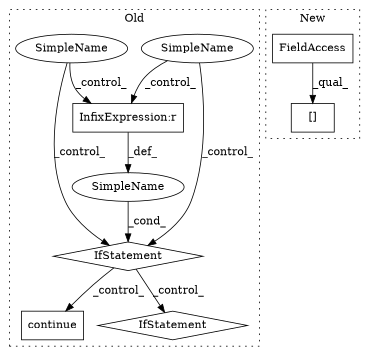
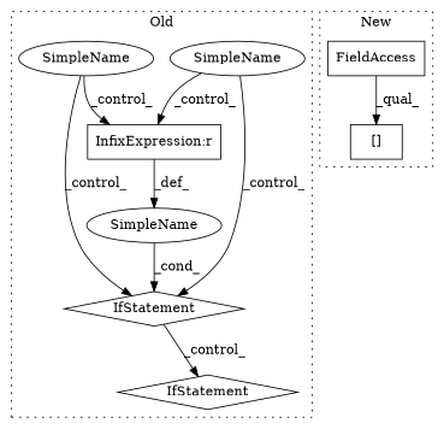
  digraph {
    node [a=42 shape=box]
-   n1 [a=18 l=9 label=continue s=709]
    n2 [a=25 l="4,2" label=IfStatement s="539,569" shape=diamond]
    n3 [label=SimpleName shape=ellipse]
    n4 [a=27 l=4 label="InfixExpression:r" s=560]
    n5 [label=SimpleName shape=ellipse]
    n6 [a=25 l="10,3" label=IfStatement s="774,818" shape=diamond]
    n7 [label=SimpleName shape=ellipse]
    n8 [a=2 l="7,1" label="[]" s="907,921"]
    n9 [a=22 l=6 label=FieldAccess s=907]
    subgraph cluster_1 {
      label=Old
      style=dotted
-     n1
      n2
      n3
      n4
      n5
      n6
      n7
    }
    subgraph cluster_2 {
      label=New
      style=dotted
      n8
      n9
    }
-   n2 -> n1 [label=_control_]
    n2 -> n6 [label=_control_]
    n3 -> n2 [label=_cond_]
    n4 -> n3 [label=_def_]
    n5 -> n2 [label=_control_]
    n5 -> n4 [label=_control_]
    n7 -> n2 [label=_control_]
    n7 -> n4 [label=_control_]
    n9 -> n8 [label=_qual_]
  }
